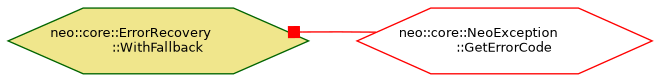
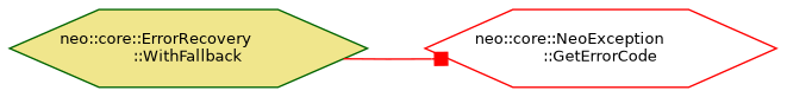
  digraph {
    rankdir=LR
    node [fontname=Helvetica fontsize=10 shape=hexagon style=filled]
    n1 [color=darkgreen fillcolor=khaki fontcolor=black height=0.2 label="neo::core::ErrorRecovery\l::WithFallback" width=0.4]
    n2 [color=red fillcolor=white height=0.2 label="neo::core::NeoException\l::GetErrorCode" width=0.4]
-   n2 -> n1 [color=red fontname=Helvetica fontsize=10 labelfontname=Helvetica labelfontsize=10 style=solid arrowhead=box]
+   n1 -> n2 [color=red fontname=Helvetica fontsize=10 labelfontname=Helvetica labelfontsize=10 style=solid arrowhead=box]
  }
